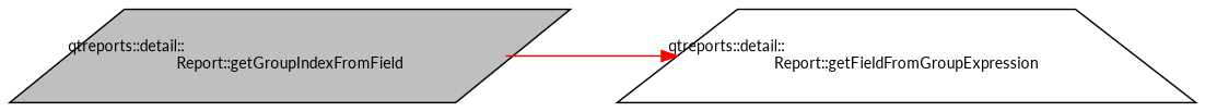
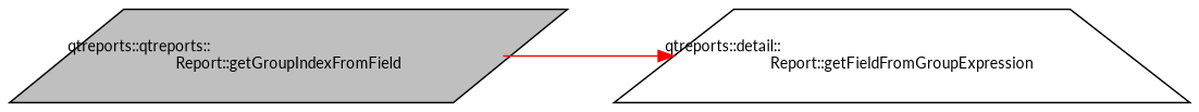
  digraph {
    rankdir=LR
    fontname=Lato
    node [color=black fontname=Lato fontsize=10]
-   n1 [fillcolor=grey75 fontcolor=black height=0.2 label="qtreports::detail::\lReport::getGroupIndexFromField" shape=parallelogram style=filled width=0.4]
+   n1 [fillcolor=grey75 fontcolor=black height=0.2 label="qtreports::qtreports::\lReport::getGroupIndexFromField" shape=parallelogram style=filled width=0.4]
    n2 [height=0.2 label="qtreports::detail::\lReport::getFieldFromGroupExpression" shape=trapezium width=0.4]
    n1 -> n2 [color=red fontname=Lato fontsize=10 labelfontname=Helvetica labelfontsize=10 style=solid]
  }
